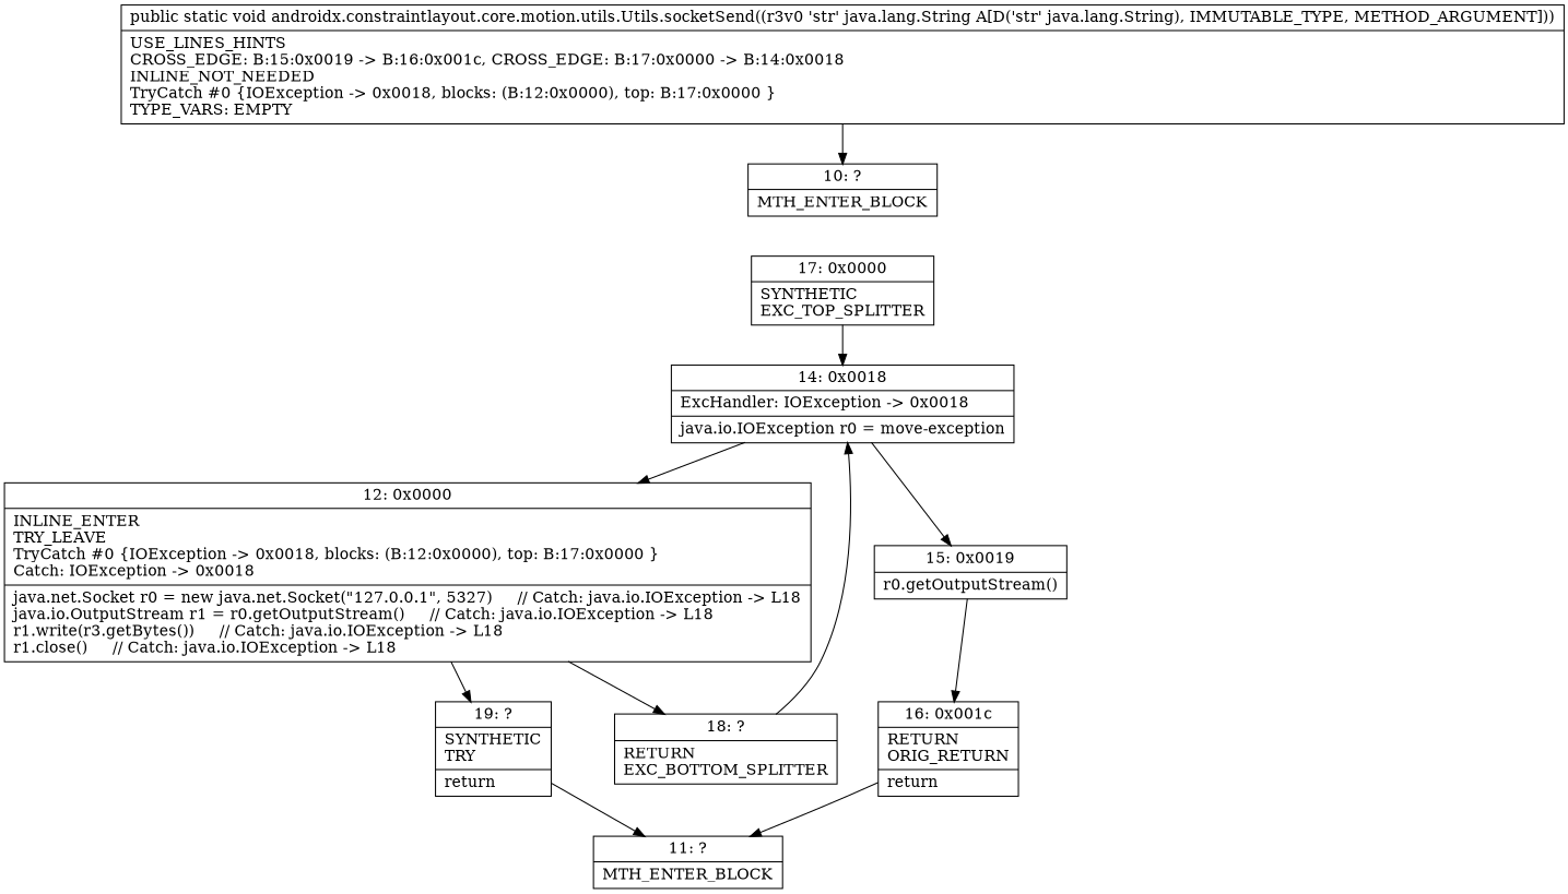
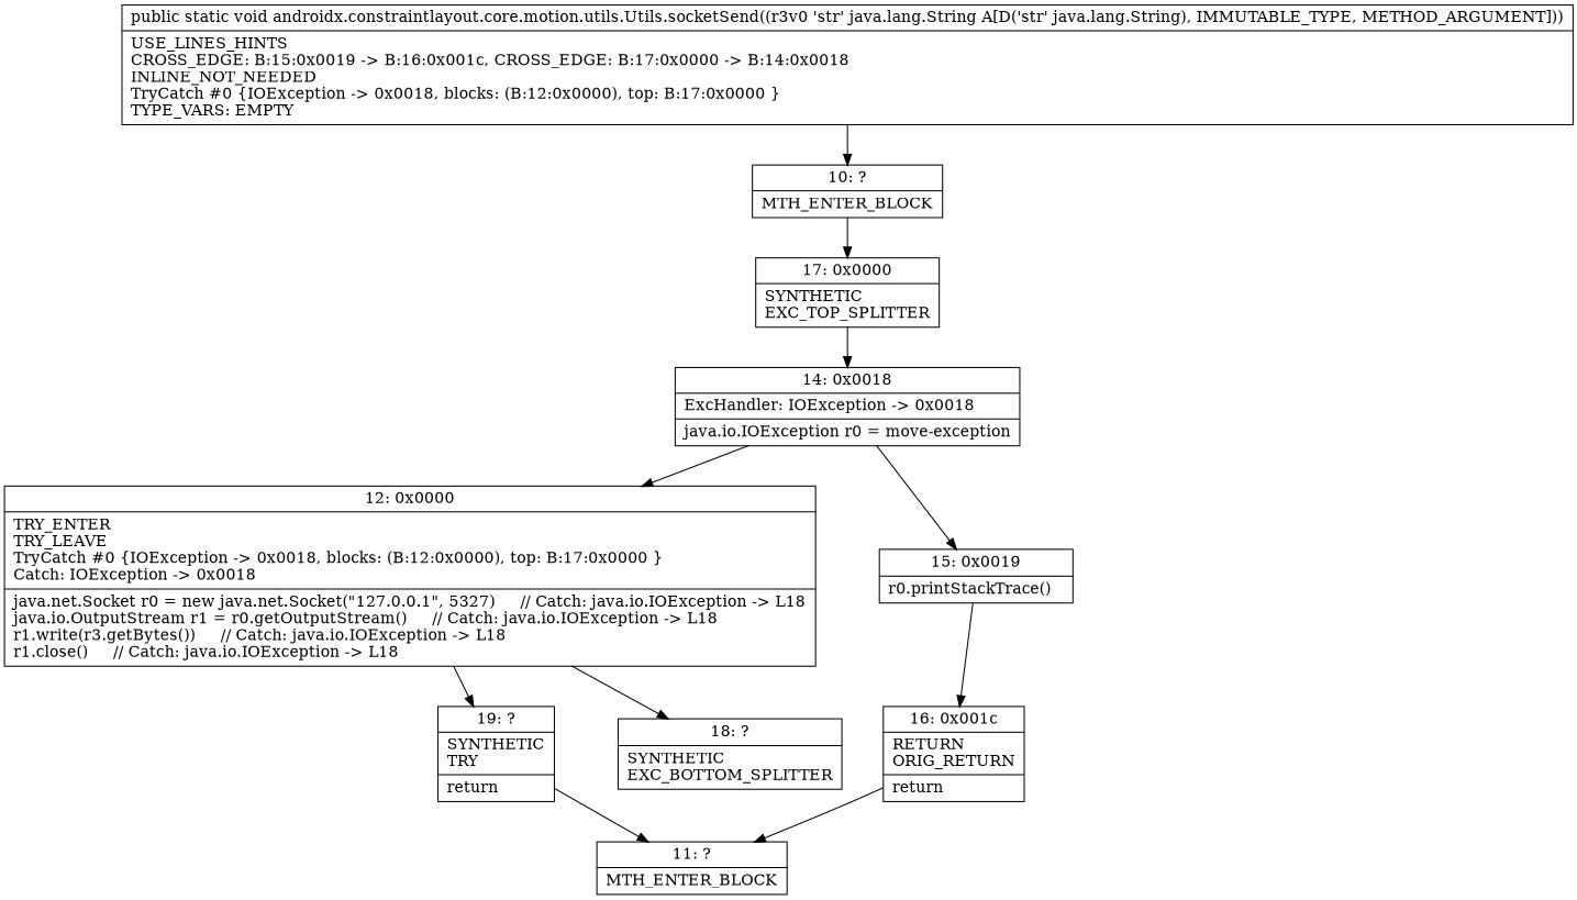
  digraph {
    node [shape=record]
    n1 [label="{10\:\ ?|MTH_ENTER_BLOCK\l}"]
    n2 [label="{17\:\ 0x0000|SYNTHETIC\lEXC_TOP_SPLITTER\l}"]
    n3 [label="{14\:\ 0x0018|ExcHandler: IOException \-\> 0x0018\l|java.io.IOException r0 = move\-exception\l}"]
-   n4 [label="{12\:\ 0x0000|INLINE_ENTER\lTRY_LEAVE\lTryCatch #0 \{IOException \-\> 0x0018, blocks: (B:12:0x0000), top: B:17:0x0000 \}\lCatch: IOException \-\> 0x0018\l|java.net.Socket r0 = new java.net.Socket(\"127.0.0.1\", 5327)     \/\/ Catch: java.io.IOException \-\> L18\ljava.io.OutputStream r1 = r0.getOutputStream()     \/\/ Catch: java.io.IOException \-\> L18\lr1.write(r3.getBytes())     \/\/ Catch: java.io.IOException \-\> L18\lr1.close()     \/\/ Catch: java.io.IOException \-\> L18\l}"]
-   n5 [label="{18\:\ ?|RETURN\lEXC_BOTTOM_SPLITTER\l}"]
+   n4 [label="{12\:\ 0x0000|TRY_ENTER\lTRY_LEAVE\lTryCatch #0 \{IOException \-\> 0x0018, blocks: (B:12:0x0000), top: B:17:0x0000 \}\lCatch: IOException \-\> 0x0018\l|java.net.Socket r0 = new java.net.Socket(\"127.0.0.1\", 5327)     \/\/ Catch: java.io.IOException \-\> L18\ljava.io.OutputStream r1 = r0.getOutputStream()     \/\/ Catch: java.io.IOException \-\> L18\lr1.write(r3.getBytes())     \/\/ Catch: java.io.IOException \-\> L18\lr1.close()     \/\/ Catch: java.io.IOException \-\> L18\l}"]
+   n5 [label="{18\:\ ?|SYNTHETIC\lEXC_BOTTOM_SPLITTER\l}"]
    n6 [label="{19\:\ ?|SYNTHETIC\lTRY\l|return\l}"]
-   n7 [label="{15\:\ 0x0019|r0.getOutputStream()\l}"]
+   n7 [label="{15\:\ 0x0019|r0.printStackTrace()\l}"]
    n8 [label="{11\:\ ?|MTH_ENTER_BLOCK\l}"]
    n9 [label="{16\:\ 0x001c|RETURN\lORIG_RETURN\l|return\l}"]
    n10 [label="{public static void androidx.constraintlayout.core.motion.utils.Utils.socketSend((r3v0 'str' java.lang.String A[D('str' java.lang.String), IMMUTABLE_TYPE, METHOD_ARGUMENT]))  | USE_LINES_HINTS\lCROSS_EDGE: B:15:0x0019 \-\> B:16:0x001c, CROSS_EDGE: B:17:0x0000 \-\> B:14:0x0018\lINLINE_NOT_NEEDED\lTryCatch #0 \{IOException \-\> 0x0018, blocks: (B:12:0x0000), top: B:17:0x0000 \}\lTYPE_VARS: EMPTY\l}"]
+   n1 -> n2
    n2 -> n3
    n3 -> n4
    n3 -> n7
    n4 -> n5
    n4 -> n6
-   n5 -> n3
    n6 -> n8
    n7 -> n9
    n9 -> n8
    n10 -> n1
  }
